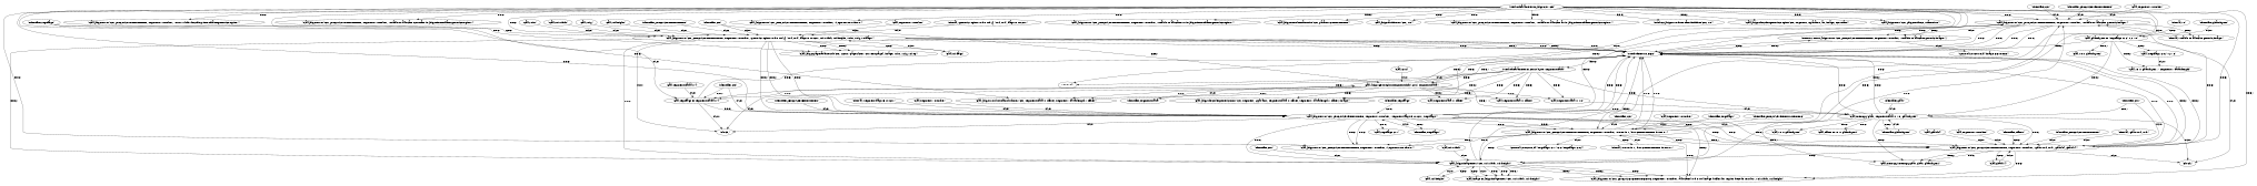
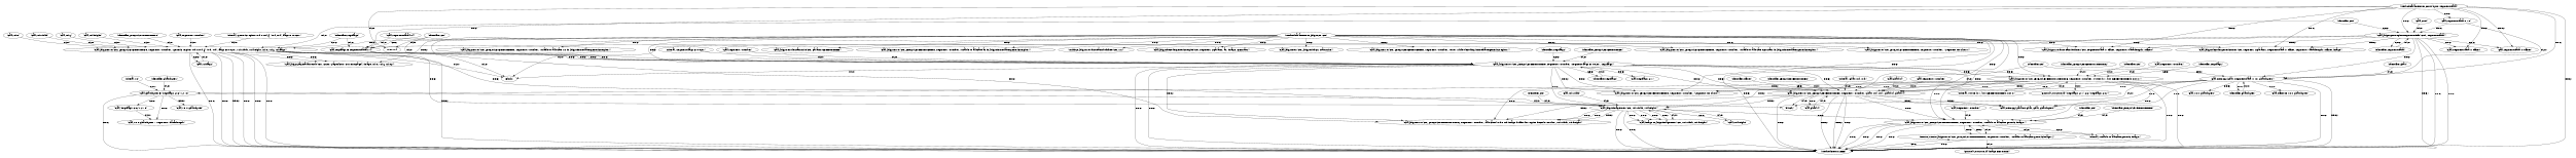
  digraph {
    n1 [label="(Call,jbig2_error(ctx, JBIG2_SEVERITY_FATAL, segment->number, \"unable to allocate generic image\"))"]
    n2 [label="(Return,return jbig2_error(ctx, JBIG2_SEVERITY_FATAL, segment->number, \"unable to allocate generic image\");)"]
    n3 [label="(MethodReturn,RET)"]
    n4 [label="(Literal,\"unable to allocate generic image\")"]
    n5 [label="(ControlStructure,if (image == NULL))"]
    n6 [label="(Call,jbig2_image_new(ctx, rsi.width, rsi.height))"]
    n7 [label="(Call,jbig2_error(ctx, JBIG2_SEVERITY_DEBUG, segment->number, \"allocated %d x %d image buffer for region decode results\", rsi.width, rsi.height))"]
    n8 [label="(Call,rsi.height)"]
    n9 [label="(Call,image = jbig2_image_new(ctx, rsi.width, rsi.height))"]
    n10 [label="(Call,jbig2_error(ctx, JBIG2_SEVERITY_WARNING, segment->number, \"MMR is 1, but GBTEMPLATE is not 0\"))"]
    n11 [label="(Call,jbig2_error(ctx, JBIG2_SEVERITY_INFO, segment->number, \"gbat: %d, %d\", gbat[0], gbat[1]))"]
    n12 [label="(Call,jbig2_error(ctx, JBIG2_SEVERITY_FATAL, segment->number, \"Segment too short\"))"]
    n13 [label="(Literal,\"MMR is 1, but GBTEMPLATE is not 0\")"]
    n14 [label="(ControlStructure,if ((seg_flags & 1) && (seg_flags & 6)))"]
    n15 [label="(Block,)"]
-   n16 [label="(Call,memcpy(memcpy.gbat, gbat, gbat_bytes))"]
+   n16 [label="(Call,memcpy(params.gbat, gbat, gbat_bytes))"]
    n17 [label="(Call,gbat[1])"]
    n18 [label="(Call,jbig2_error(ctx, JBIG2_SEVERITY_INFO, segment->number, \"segment flags = %02x\", seg_flags))"]
    n19 [label="(Block,)"]
    n20 [label="(Call,seg_flags & 1)"]
    n21 [label="(Identifier,seg_flags)"]
    n22 [label="(Call,jbig2_error(ctx, JBIG2_SEVERITY_INFO, segment->number, \"generic region: %d x %d @ (%d, %d), flags = %02x\", rsi.width, rsi.height, rsi.x, rsi.y, rsi.flags))"]
    n23 [label="(Call,jbig2_page_add_result(ctx, &ctx->pages[ctx->current_page], image, rsi.x, rsi.y, rsi.op))"]
    n24 [label="(Call,rsi.flags)"]
    n25 [label="(MethodParameterIn,Jbig2Ctx *ctx)"]
    n26 [label="(Call,jbig2_error(ctx, JBIG2_SEVERITY_FATAL, segment->number, \"error while decoding immediate_generic_region\"))"]
    n27 [label="(Call,jbig2_error(ctx, JBIG2_SEVERITY_FATAL, segment->number, \"unable to allocate GB_stats in jbig2_immediate_generic_region\"))"]
    n28 [label="(Call,jbig2_error(ctx, JBIG2_SEVERITY_FATAL, segment->number, \"Segment too short\"))"]
    n29 [label="(Call,jbig2_error(ctx, JBIG2_SEVERITY_FATAL, segment->number, \"unable to allocate ws in jbig2_immediate_generic_region\"))"]
    n30 [label="(Call,jbig2_word_stream_buf_new(ctx, segment_data + offset, segment->data_length - offset))"]
    n31 [label="(Call,jbig2_result_stats_size(ctx, params.GBTEMPLATE))"]
    n32 [label="(Call,jbig2_decode_generic_mmr(ctx, segment, &params, segment_data + offset, segment->data_length - offset, image))"]
-   n33 [label="(Call,jbig2_arith_new(ctx, ws))"]
    n34 [label="(Call,jbig2_error(ctx, JBIG2_SEVERITY_FATAL, segment->number, \"unable to allocate as in jbig2_immediate_generic_region\"))"]
    n35 [label="(ArithCx,jbig2_word_stream_buf_free(ctx, ws))"]
    n36 [label="(Call,jbig2_decode_generic_region(ctx, segment, &params, as, image, GB_stats))"]
    n37 [label="(Call,jbig2_new(ctx, Jbig2ArithCx, stats_size))"]
    1000104
    n39 [label="(Call,seg_flags = segment_data[17])"]
    n40 [label="(Call,segment_data[17])"]
    n41 [label="(Call,jbig2_get_region_segment_info(&rsi, segment_data))"]
    n42 [label="(Call,memcpy(gbat, segment_data + 18, gbat_bytes))"]
    n43 [label="(Call,segment_data + offset)"]
    n44 [label="(Call,segment_data + offset)"]
    n45 [label="(Call,segment_data + 18)"]
    n46 [label="(Identifier,segment_data)"]
    n47 [label="(Call,offset = 18 + gbat_bytes)"]
    n48 [label="(Identifier,gbat_bytes)"]
    n49 [label="(Call,18 + gbat_bytes)"]
    n50 [label="(MethodParameterIn,const byte *segment_data)"]
    n51 [label="(Call,gbat_bytes = (seg_flags & 6) ? 2 : 8)"]
    n52 [label="(Call,18 + gbat_bytes)"]
    n53 [label="(Call,(seg_flags & 6) ? 2 : 8)"]
    n54 [label="(Call,18 + gbat_bytes > segment->data_length)"]
    n55 [label="(Call,&rsi)"]
    n56 [label="(Call,rsi.y)"]
    n57 [label="(Identifier,ctx)"]
    n58 [label="(Call,gbat[0])"]
    n59 [label="(Identifier,ctx)"]
    n60 [label="(Call,segment->number)"]
    n61 [label="(Call,rsi.height)"]
    n62 [label="(Identifier,JBIG2_SEVERITY_INFO)"]
    n63 [label="(Identifier,seg_flags)"]
    n64 [label="(Call,segment->number)"]
    n65 [label="(Identifier,JBIG2_SEVERITY_INFO)"]
    n66 [label="(Call,segment->number)"]
    n67 [label="(Literal,\"segment flags = %02x\")"]
    n68 [label="(Literal,\"generic region: %d x %d @ (%d, %d), flags = %02x\")"]
    n69 [label="(Call,segment->number)"]
    n70 [label="(Identifier,gbat)"]
    n71 [label="(Call,rsi.x)"]
    n72 [label="(Identifier,offset)"]
    n73 [label="(Identifier,ctx)"]
    n74 [label="(Identifier,ctx)"]
    n75 [label="(Identifier,seg_flags)"]
    n76 [label="(Call,segment->number)"]
    n77 [label="(Call,rsi.width)"]
    n78 [label="(Identifier,JBIG2_SEVERITY_INFO)"]
    n79 [label="(Identifier,ctx)"]
    n80 [label="(Identifier,gbat_bytes)"]
    n81 [label="(Identifier,JBIG2_SEVERITY_FATAL)"]
    n82 [label="(Identifier,seg_flags)"]
    n83 [label="(Identifier,JBIG2_SEVERITY_WARNING)"]
    n84 [label="(Call,rsi.width)"]
    n85 [label="(Literal,18)"]
    n86 [label="(Identifier,ctx)"]
    n87 [label="(Literal,\"gbat: %d, %d\")"]
    n1 -> n2 [label="AST: "]
    n1 -> n2 [label="DDG: "]
    n1 -> n3 [label="DDG: "]
    n1 -> n3 [label="DDG: "]
    n1 -> n3 [label="DDG: "]
    n1 -> n3 [label="DDG: "]
    n1 -> n4 [label="CFG: "]
    n2 -> n1 [label="CFG: "]
    n2 -> n3 [label="DDG: "]
    n2 -> n5 [label="AST: "]
    n3 -> n2 [label="CFG: "]
    n4 -> n1 [label="AST: "]
    n6 -> n1 [label="DDG: "]
    n6 -> n3 [label="DDG: "]
    n6 -> n3 [label="DDG: "]
    n6 -> n7 [label="DDG: "]
    n6 -> n7 [label="DDG: "]
    n6 -> n7 [label="DDG: "]
    n6 -> n8 [label="CFG: "]
    n6 -> n9 [label="AST: "]
    n6 -> n9 [label="DDG: "]
    n6 -> n9 [label="DDG: "]
    n6 -> n9 [label="DDG: "]
    n8 -> n6 [label="AST: "]
    n9 -> n6 [label="CFG: "]
    n10 -> n1 [label="DDG: "]
    n10 -> n3 [label="DDG: "]
    n10 -> n3 [label="DDG: "]
    n10 -> n6 [label="DDG: "]
    n10 -> n7 [label="DDG: "]
    n10 -> n11 [label="DDG: "]
    n10 -> n11 [label="DDG: "]
    n10 -> n12 [label="DDG: "]
    n10 -> n12 [label="DDG: "]
    n10 -> n13 [label="CFG: "]
    n10 -> n14 [label="AST: "]
    n11 -> n1 [label="DDG: "]
    n11 -> n3 [label="DDG: "]
    n11 -> n3 [label="DDG: "]
    n11 -> n3 [label="DDG: "]
    n11 -> n3 [label="DDG: "]
    n11 -> n6 [label="DDG: "]
    n11 -> n7 [label="DDG: "]
    n11 -> n15 [label="AST: "]
    n11 -> n16 [label="DDG: "]
    n11 -> n16 [label="DDG: "]
    n11 -> n17 [label="CFG: "]
    n13 -> n10 [label="AST: "]
    n17 -> n11 [label="AST: "]
    n18 -> n1 [label="DDG: "]
    n18 -> n3 [label="DDG: "]
    n18 -> n3 [label="DDG: "]
    n18 -> n6 [label="DDG: "]
    n18 -> n7 [label="DDG: "]
    n18 -> n10 [label="DDG: "]
    n18 -> n10 [label="DDG: "]
    n18 -> n11 [label="DDG: "]
    n18 -> n11 [label="DDG: "]
    n18 -> n11 [label="DDG: "]
    n18 -> n12 [label="DDG: "]
    n18 -> n12 [label="DDG: "]
    n18 -> n19 [label="AST: "]
    n18 -> n20 [label="DDG: "]
    n18 -> n21 [label="CFG: "]
    n21 -> n18 [label="AST: "]
    n22 -> n3 [label="DDG: "]
    n22 -> n3 [label="DDG: "]
    n22 -> n3 [label="DDG: "]
    n22 -> n3 [label="DDG: "]
    n22 -> n3 [label="DDG: "]
    n22 -> n3 [label="DDG: "]
    n22 -> n6 [label="DDG: "]
    n22 -> n6 [label="DDG: "]
    n22 -> n18 [label="DDG: "]
    n22 -> n18 [label="DDG: "]
    n22 -> n18 [label="DDG: "]
    n22 -> n19 [label="AST: "]
    n22 -> n23 [label="DDG: "]
    n22 -> n23 [label="DDG: "]
    n22 -> n24 [label="CFG: "]
    n24 -> n22 [label="AST: "]
    n25 -> n1 [label="DDG: "]
    n25 -> n3 [label="DDG: "]
-   n25 -> n6 [label="DDG: "]
    n25 -> n7 [label="DDG: "]
    n25 -> n10 [label="DDG: "]
    n25 -> n11 [label="DDG: "]
    n25 -> n12 [label="DDG: "]
    n25 -> n18 [label="DDG: "]
    n25 -> n22 [label="DDG: "]
    n25 -> n23 [label="DDG: "]
    n25 -> n26 [label="DDG: "]
    n25 -> n27 [label="DDG: "]
    n25 -> n28 [label="DDG: "]
    n25 -> n29 [label="DDG: "]
    n25 -> n30 [label="DDG: "]
-   n25 -> n31 [label="CFG: "]
+   n25 -> n31 [label="DDG: "]
    n25 -> n32 [label="DDG: "]
-   n25 -> n33 [label="DDG: "]
    n25 -> n34 [label="DDG: "]
    n25 -> n35 [label="DDG: "]
    n25 -> n36 [label="DDG: "]
    n25 -> n37 [label="DDG: "]
    n25 -> 1000104 [label="AST: "]
    n39 -> n3 [label="DDG: "]
    n39 -> n18 [label="DDG: "]
    n39 -> n19 [label="AST: "]
    n40 -> n39 [label="AST: "]
    n41 -> n3 [label="DDG: "]
    n41 -> n3 [label="DDG: "]
    n41 -> n3 [label="DDG: "]
    n41 -> n19 [label="AST: "]
    n41 -> n30 [label="DDG: "]
    n41 -> n32 [label="DDG: "]
    n41 -> n39 [label="DDG: "]
    n41 -> n42 [label="DDG: "]
    n41 -> n43 [label="DDG: "]
    n41 -> n44 [label="DDG: "]
-   n41 -> n45 [label="DDG: "]
+   n45 -> n41 [label="DDG: "]
    n41 -> n46 [label="CFG: "]
    n42 -> n3 [label="DDG: "]
    n42 -> n3 [label="DDG: "]
    n42 -> n11 [label="DDG: "]
    n42 -> n15 [label="AST: "]
    n42 -> n16 [label="DDG: "]
    n42 -> n16 [label="DDG: "]
    n42 -> n47 [label="DDG: "]
    n42 -> n48 [label="CFG: "]
    n42 -> n49 [label="DDG: "]
    n45 -> n42 [label="AST: "]
    n46 -> n41 [label="AST: "]
    n48 -> n42 [label="AST: "]
-   n3 -> n50 [label="DDG: "]
+   n50 -> n3 [label="DDG: "]
    n50 -> n30 [label="DDG: "]
    n50 -> n32 [label="DDG: "]
    n50 -> 1000104 [label="AST: "]
    n50 -> n39 [label="DDG: "]
    n50 -> n41 [label="DDG: "]
    n50 -> n42 [label="DDG: "]
    n50 -> n43 [label="DDG: "]
    n50 -> n44 [label="DDG: "]
    n50 -> n45 [label="DDG: "]
    n51 -> n3 [label="DDG: "]
    n51 -> n15 [label="AST: "]
-   n51 -> n42 [label="DDG: "]
+   n42 -> n51 [label="DDG: "]
    n51 -> n52 [label="DDG: "]
    n51 -> n53 [label="CFG: "]
    n51 -> n54 [label="DDG: "]
    n53 -> n54 [label="AST: "]
    n55 -> n41 [label="AST: "]
    n56 -> n22 [label="AST: "]
    n57 -> n18 [label="AST: "]
    n57 -> n39 [label="CFG: "]
    n58 -> n11 [label="AST: "]
    n59 -> n6 [label="AST: "]
    n60 -> n1 [label="AST: "]
    n61 -> n22 [label="AST: "]
    n62 -> n22 [label="AST: "]
    n63 -> n18 [label="CFG: "]
    n64 -> n10 [label="AST: "]
    n65 -> n18 [label="AST: "]
    n66 -> n22 [label="AST: "]
    n67 -> n18 [label="AST: "]
    n68 -> n22 [label="AST: "]
    n69 -> n11 [label="AST: "]
    n70 -> n42 [label="AST: "]
    n71 -> n22 [label="AST: "]
    n72 -> n11 [label="CFG: "]
    n73 -> n22 [label="AST: "]
    n73 -> n41 [label="CFG: "]
    n74 -> n11 [label="AST: "]
    n74 -> n42 [label="CFG: "]
    n75 -> n10 [label="CFG: "]
    n76 -> n18 [label="AST: "]
    n77 -> n22 [label="AST: "]
    n78 -> n11 [label="AST: "]
    n79 -> n1 [label="AST: "]
    n80 -> n51 [label="AST: "]
    n81 -> n1 [label="AST: "]
    n82 -> n22 [label="CFG: "]
    n82 -> n39 [label="AST: "]
    n83 -> n10 [label="AST: "]
    n84 -> n6 [label="AST: "]
    n85 -> n51 [label="CFG: "]
    n86 -> n10 [label="AST: "]
    n87 -> n11 [label="AST: "]
  }
